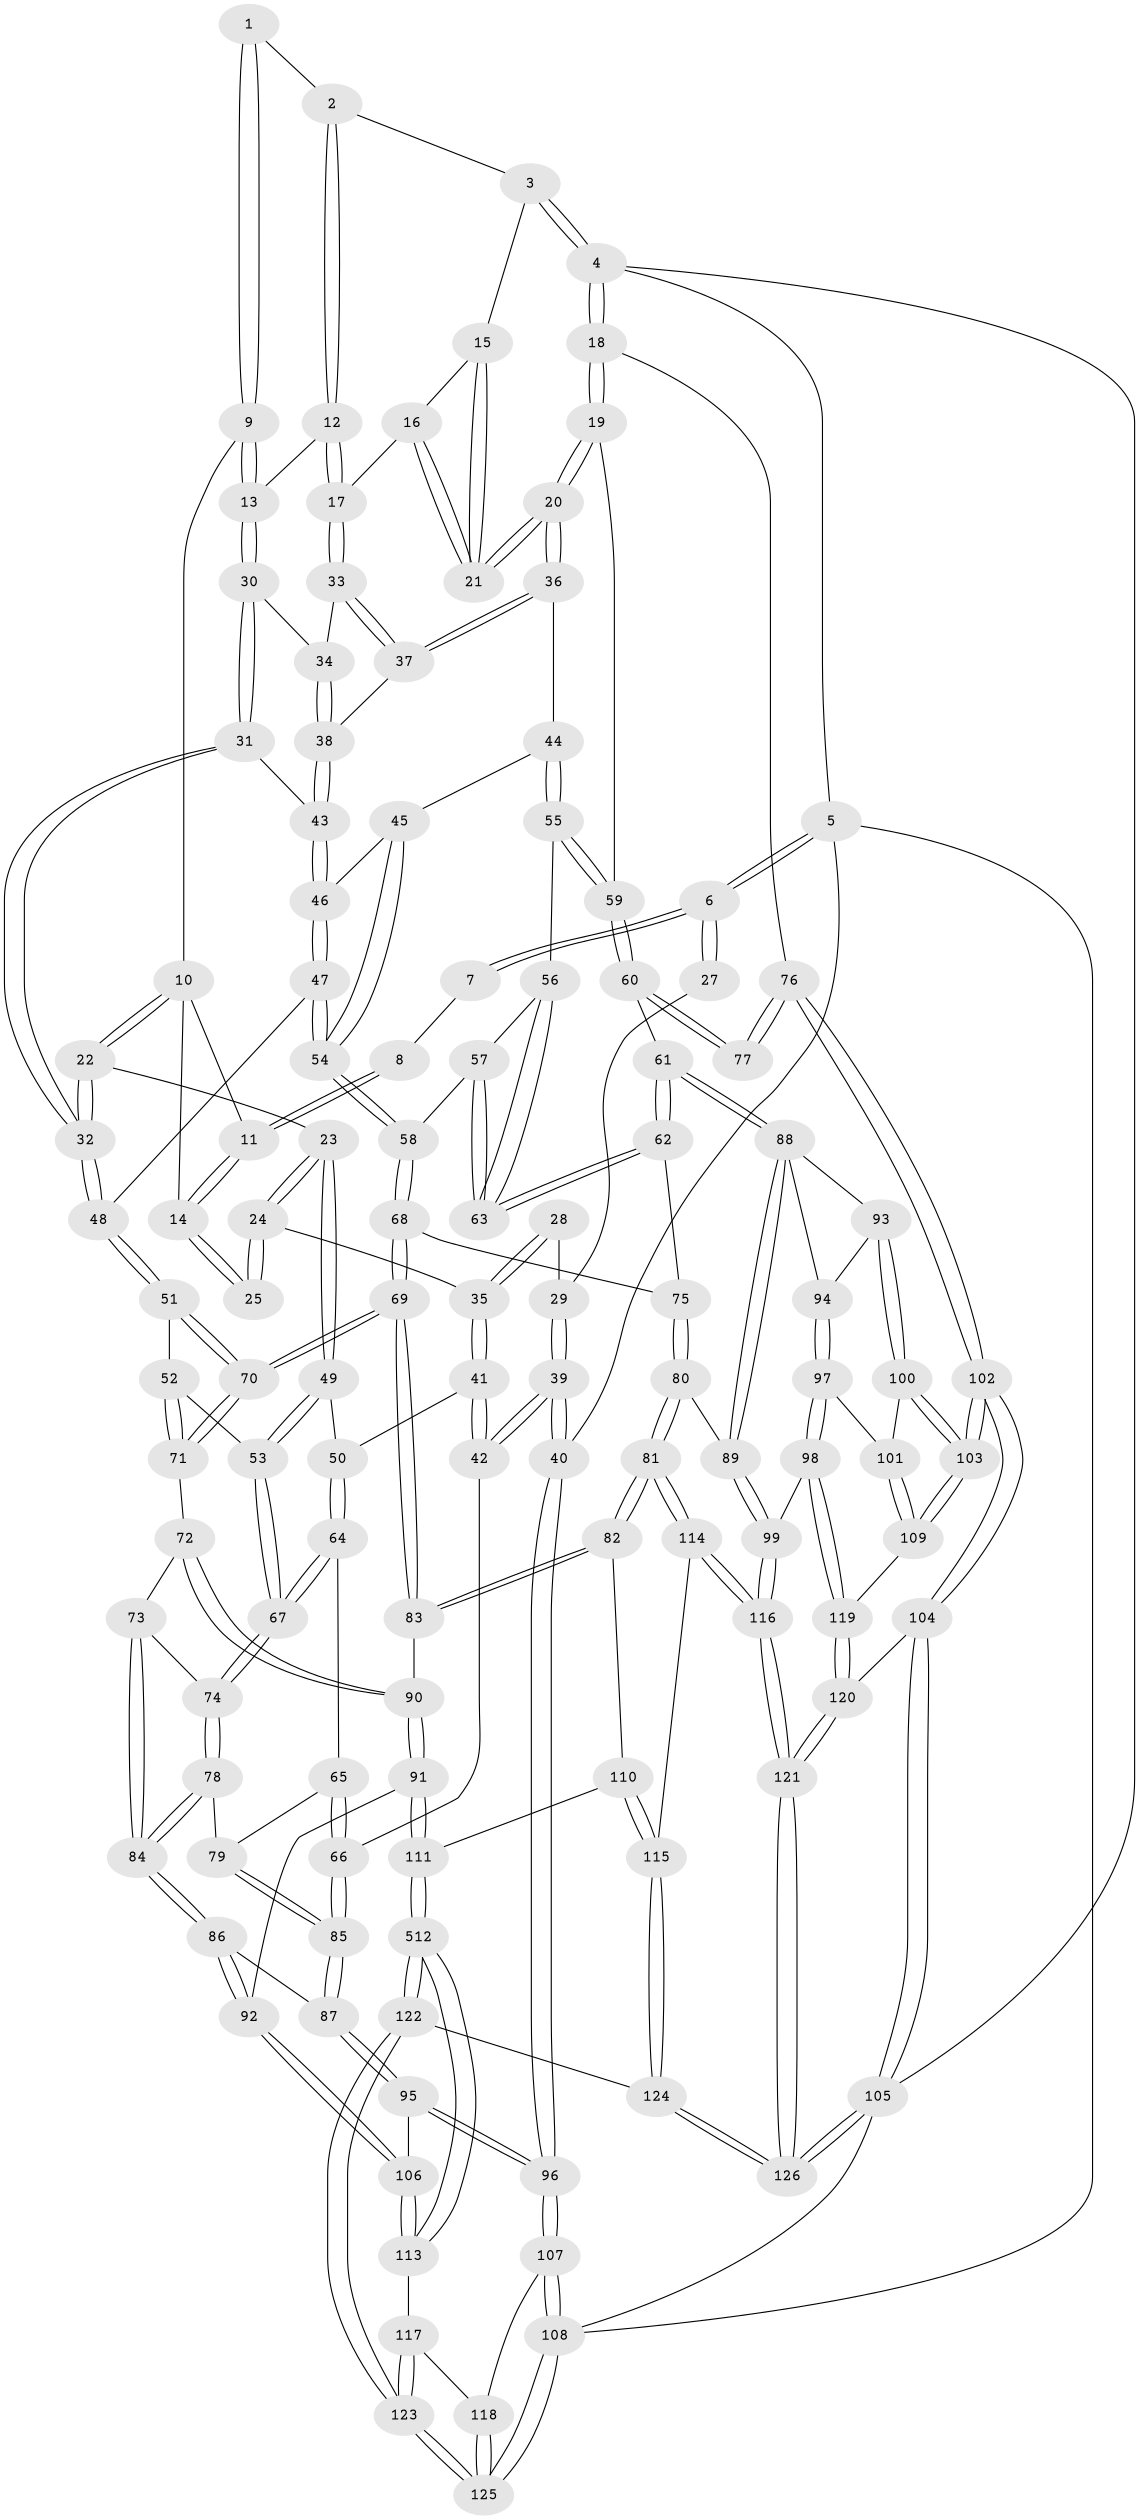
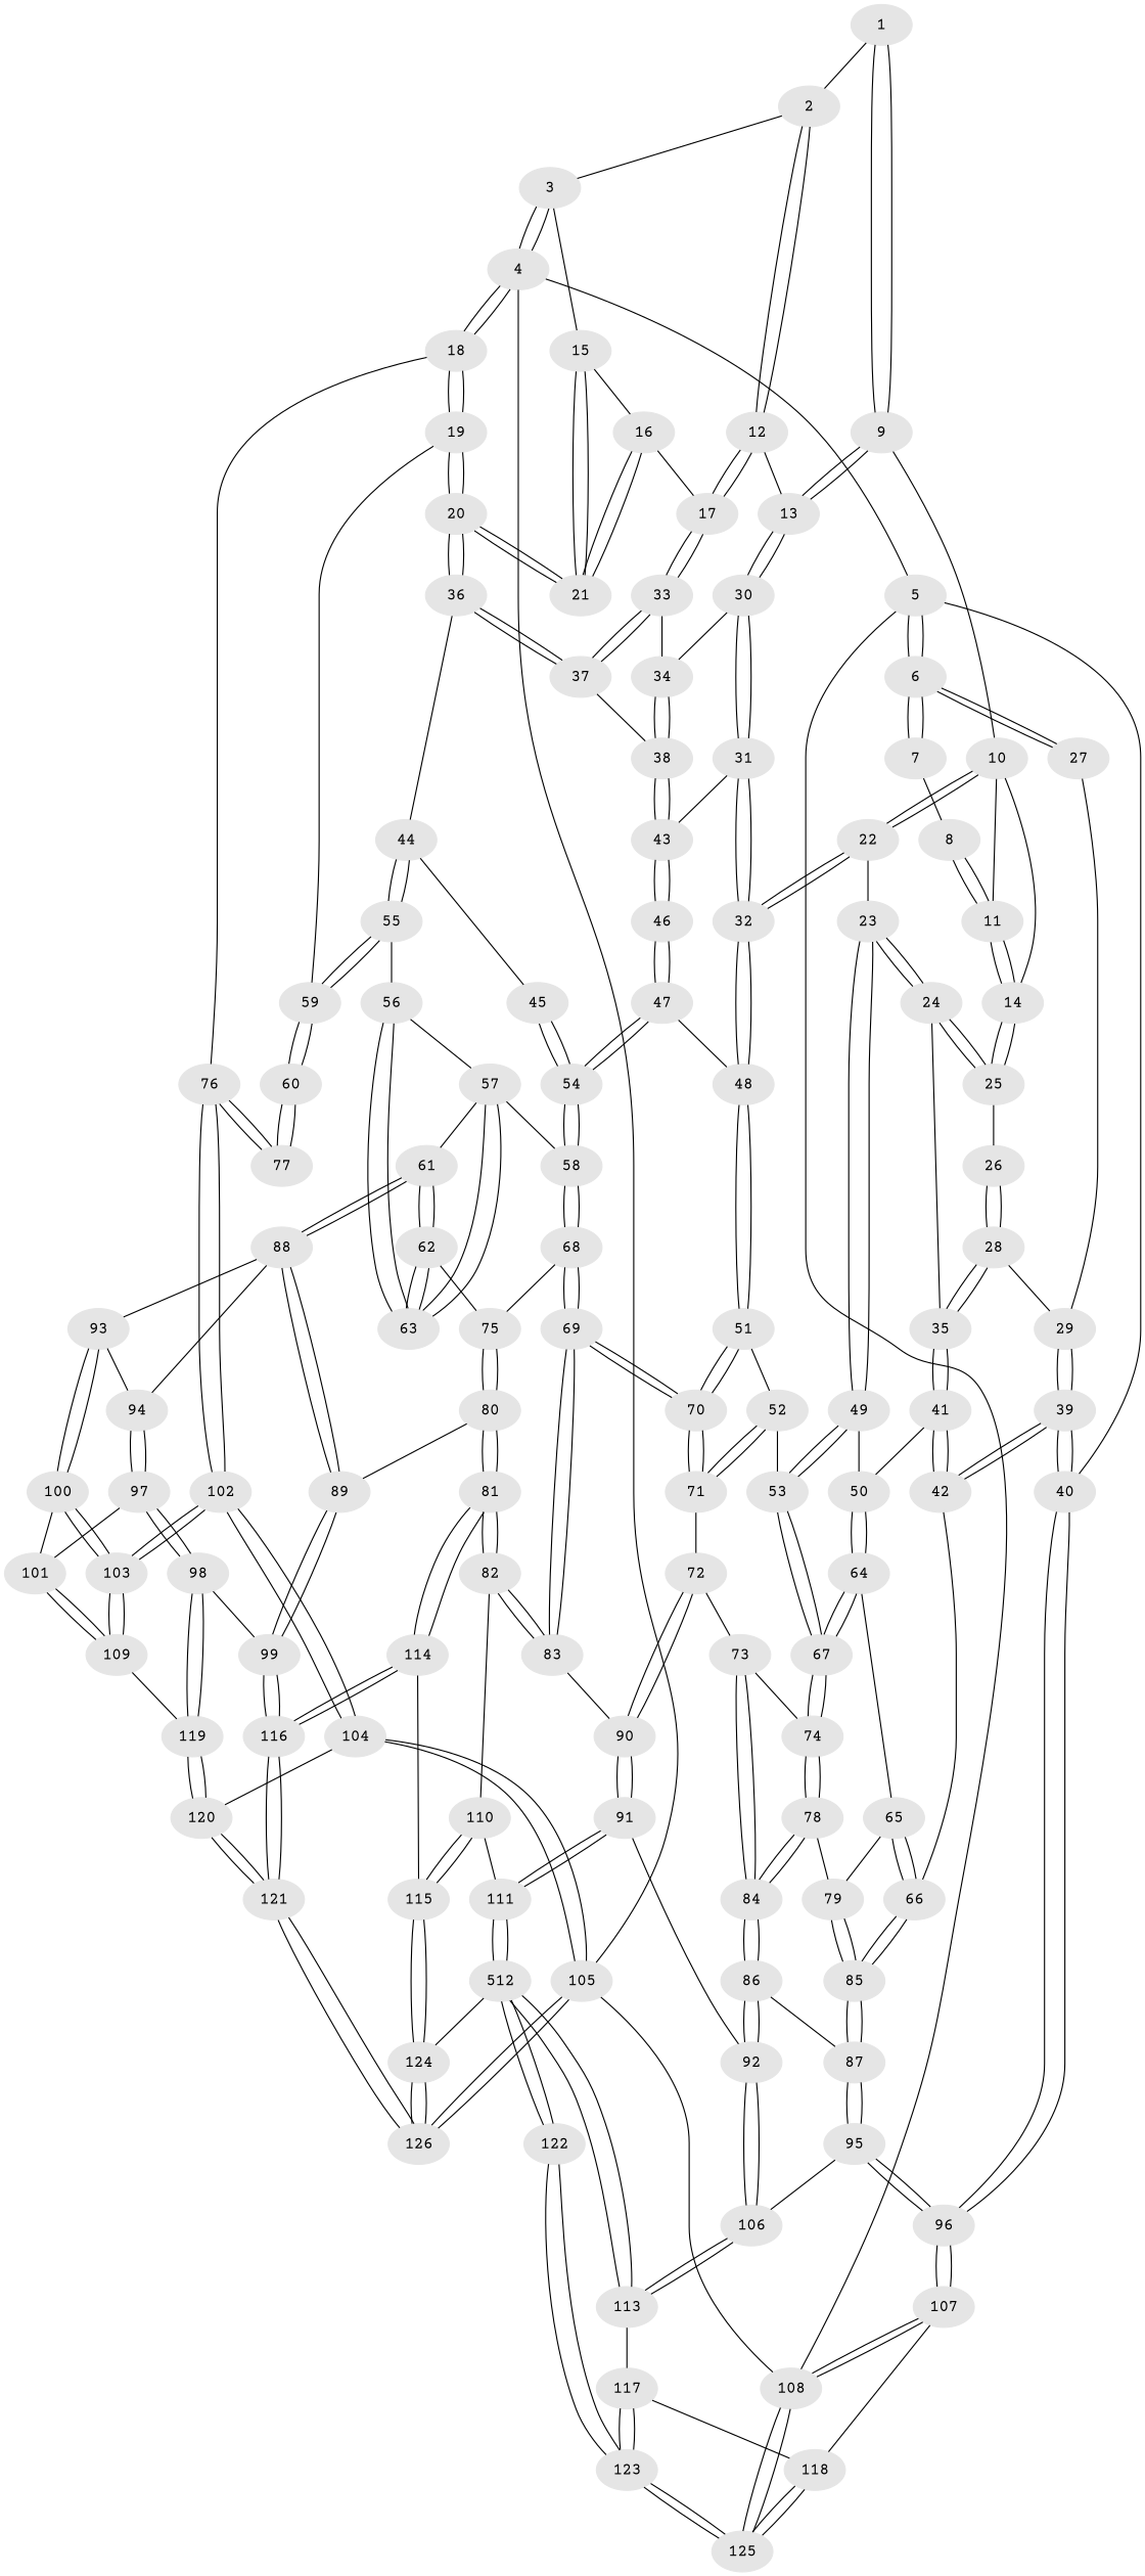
  graph {
    fontname="Courier Prime"
    node [color=gray90 fontname="Courier Prime" style=filled]
    edge [fontname="Courier Prime"]
    1
    2
    9
    3
    12
    10
    13
    4
    15
    17
    5
    18
    105
    16
    21
    6
    40
    108
    19
    76
    126
    7
    27
    96
    125
    8
    29
    11
    14
    25
    22
    30
    23
    32
    33
    31
    34
+   26
    37
    20
    59
    77
    102
    36
    60
    44
    24
    49
    48
    35
    50
    53
    41
    28
    39
    42
    43
    38
    46
    51
    45
    55
    66
    107
    64
    85
    47
    54
    56
    58
    52
    70
    67
    65
    71
    72
    74
    68
    57
    63
    75
    69
    61
    62
    88
    93
    89
    94
    80
    79
    87
    78
    83
    90
    73
    84
    91
    86
    81
    103
    104
    100
    82
    114
    99
    110
    116
    115
    111
    92
    95
    106
    97
    n114 [label=512]
    113
    101
    98
    118
    119
    109
    120
    121
    117
    124
    122
    123
    1 -- 2
    1 -- 9
    1 -- 9
    2 -- 3
    2 -- 12
    2 -- 12
    9 -- 10
    9 -- 13
    9 -- 13
    3 -- 4
    3 -- 4
    3 -- 15
    12 -- 13
    12 -- 17
    12 -- 17
    10 -- 11
    10 -- 14
    10 -- 22
    10 -- 22
    13 -- 30
    13 -- 30
    4 -- 5
    4 -- 18
    4 -- 18
    4 -- 105
    15 -- 16
    15 -- 21
    15 -- 21
    17 -- 33
    17 -- 33
    5 -- 6
    5 -- 6
    5 -- 40
    5 -- 108
    18 -- 19
    18 -- 19
    18 -- 76
    105 -- 108
    105 -- 126
    105 -- 126
    16 -- 17
    16 -- 21
    16 -- 21
    6 -- 7
    6 -- 7
    6 -- 27
    6 -- 27
    40 -- 96
    40 -- 96
    108 -- 125
    108 -- 125
    19 -- 20
    19 -- 20
    19 -- 59
    76 -- 77
    76 -- 77
    76 -- 102
    76 -- 102
    7 -- 8
    27 -- 29
    96 -- 107
    96 -- 107
    8 -- 11
    8 -- 11
    29 -- 39
    29 -- 39
    11 -- 14
    11 -- 14
    14 -- 25
    14 -- 25
+   25 -- 26
    22 -- 23
    22 -- 32
    22 -- 32
    30 -- 31
    30 -- 31
    30 -- 34
    23 -- 24
    23 -- 24
    23 -- 49
    23 -- 49
    32 -- 48
    32 -- 48
    33 -- 34
    33 -- 37
    33 -- 37
    31 -- 32
    31 -- 32
    31 -- 43
    34 -- 38
    34 -- 38
+   26 -- 28
+   26 -- 28
    37 -- 38
    20 -- 21
    20 -- 21
    20 -- 36
    20 -- 36
    59 -- 60
    59 -- 60
    102 -- 103
    102 -- 103
    102 -- 104
    102 -- 104
    36 -- 37
    36 -- 37
    36 -- 44
    60 -- 77
    60 -- 77
-   60 -- 61
+   57 -- 61
    44 -- 45
    44 -- 55
    44 -- 55
    24 -- 25
    24 -- 25
    24 -- 35
    49 -- 50
    49 -- 53
    49 -- 53
    48 -- 51
    48 -- 51
    35 -- 41
    35 -- 41
    50 -- 64
    50 -- 64
    53 -- 67
    53 -- 67
    41 -- 50
    41 -- 42
    41 -- 42
    28 -- 29
    28 -- 35
    28 -- 35
    39 -- 40
    39 -- 40
    39 -- 42
    39 -- 42
    42 -- 66
    43 -- 46
    43 -- 46
    38 -- 43
    38 -- 43
    46 -- 47
    46 -- 47
    51 -- 52
    51 -- 70
    51 -- 70
-   45 -- 46
    45 -- 54
    45 -- 54
    55 -- 59
    55 -- 59
    55 -- 56
    66 -- 85
    66 -- 85
    107 -- 108
    107 -- 108
    107 -- 118
    64 -- 67
    64 -- 67
    64 -- 65
    85 -- 87
    85 -- 87
    47 -- 48
    47 -- 54
    47 -- 54
    54 -- 58
    54 -- 58
    56 -- 57
    56 -- 63
    56 -- 63
    58 -- 68
    58 -- 68
    52 -- 53
    52 -- 71
    52 -- 71
    70 -- 71
    70 -- 71
    67 -- 74
    67 -- 74
    65 -- 66
    65 -- 66
    65 -- 79
    71 -- 72
    72 -- 90
    72 -- 90
    72 -- 73
    74 -- 78
    74 -- 78
    68 -- 75
    68 -- 69
    68 -- 69
    57 -- 58
    57 -- 63
    57 -- 63
    75 -- 80
    75 -- 80
    69 -- 70
    69 -- 70
    69 -- 83
    69 -- 83
    61 -- 62
    61 -- 62
    61 -- 88
    61 -- 88
    62 -- 63
    62 -- 63
    62 -- 75
    88 -- 93
    88 -- 89
    88 -- 89
    88 -- 94
    93 -- 94
    93 -- 100
    93 -- 100
    89 -- 99
    89 -- 99
    94 -- 97
    94 -- 97
    80 -- 89
    80 -- 81
    80 -- 81
    79 -- 85
    79 -- 85
    87 -- 95
    87 -- 95
    78 -- 79
    78 -- 84
    78 -- 84
    83 -- 90
    90 -- 91
    90 -- 91
    73 -- 74
    73 -- 84
    73 -- 84
    84 -- 86
    84 -- 86
    91 -- 111
    91 -- 111
    91 -- 92
    86 -- 87
    86 -- 92
    86 -- 92
    81 -- 82
    81 -- 82
    81 -- 114
    81 -- 114
    103 -- 109
    103 -- 109
    104 -- 105
    104 -- 105
    104 -- 120
    100 -- 103
    100 -- 103
    100 -- 101
    82 -- 83
    82 -- 83
    82 -- 110
    114 -- 116
    114 -- 116
    114 -- 115
    99 -- 116
    99 -- 116
    110 -- 115
    110 -- 115
    110 -- 111
    116 -- 121
    116 -- 121
    115 -- 124
    115 -- 124
    111 -- n114
    111 -- n114
    92 -- 106
    92 -- 106
    95 -- 96
    95 -- 96
    95 -- 106
    106 -- 113
    106 -- 113
    97 -- 101
    97 -- 98
    97 -- 98
    n114 -- 113
    n114 -- 113
    n114 -- 122
    n114 -- 122
    113 -- 117
    101 -- 109
    101 -- 109
    98 -- 99
    98 -- 119
    98 -- 119
    118 -- 125
    118 -- 125
    119 -- 120
    119 -- 120
    109 -- 119
    120 -- 121
    120 -- 121
    121 -- 126
    121 -- 126
    117 -- 118
    117 -- 123
    117 -- 123
    124 -- 126
    124 -- 126
-   122 -- 124
+   n114 -- 124
    122 -- 123
    122 -- 123
    123 -- 125
    123 -- 125
  }
